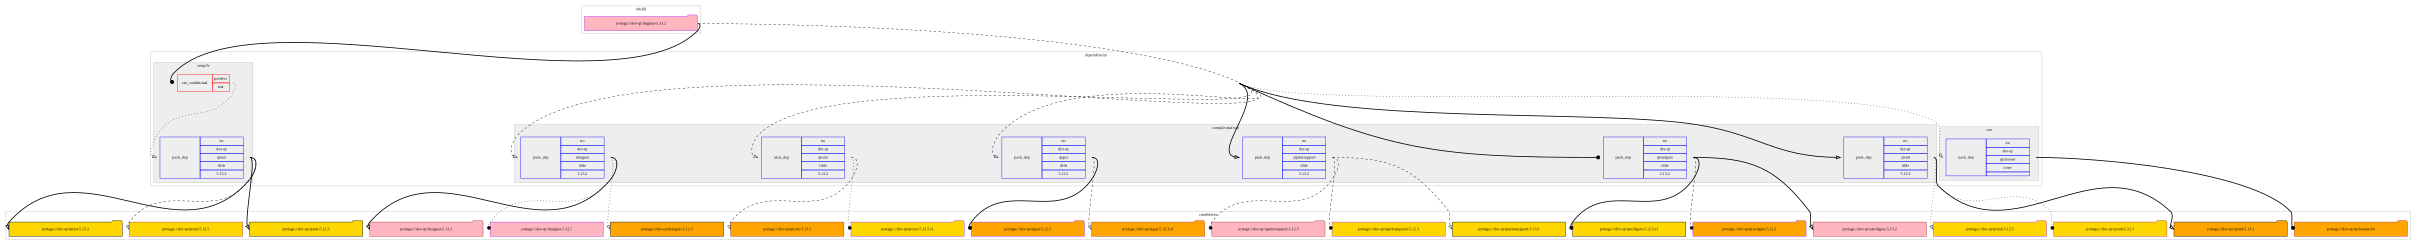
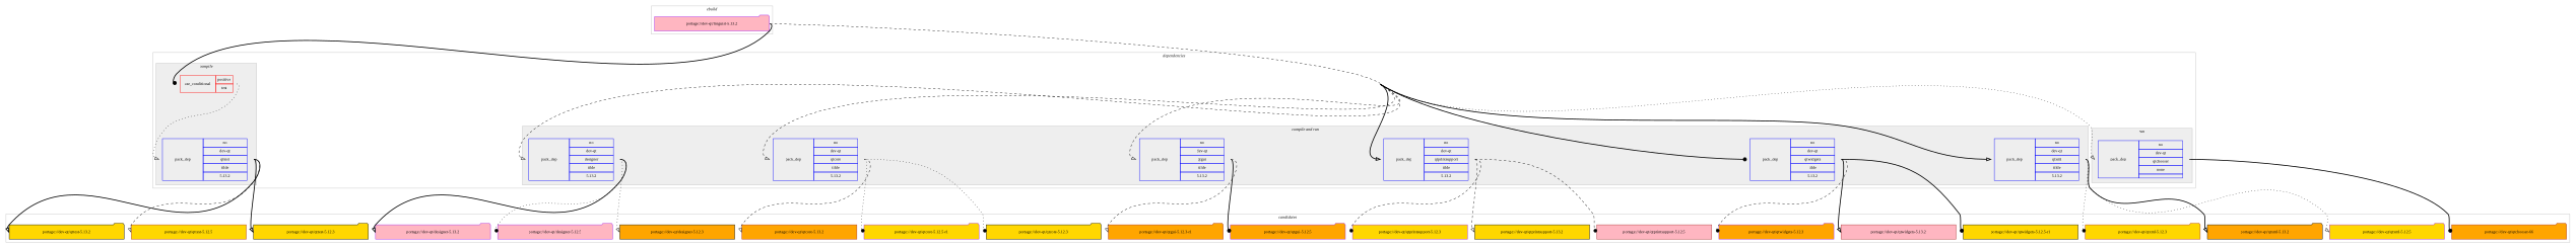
  digraph {
    compound=true
    concentrate=true
    fontname="Liberation Serif"
    fontsize=10
    newrank=true
    rankdir=TB
    ranksep=1.5
    node [color=blue fillcolor=gold fontname="Liberation Serif" fontsize=10 shape=folder style=filled]
    edge [arrowhead=onormal fontname="Liberation Serif" headport=w style=bold tailport=e weight=100]
    n1 [color=purple fillcolor=lightpink label="portage://dev-qt/linguist-5.13.2" width=4]
    n2 [label=<<TABLE BORDER="0" CELLBORDER="1" CELLSPACING="0" CELLPADDING="4" WIDTH="220"><TR><TD ROWSPAN="6" CELLPADDING="30">pack_dep</TD></TR><TR><TD WIDTH="110">no</TD></TR><TR><TD>dev-qt</TD></TR><TR><TD>qttest</TD></TR><TR><TD>tilde</TD></TR><TR><TD>5.13.2</TD></TR></TABLE>> shape=none fillcolor="" style=""]
    n3 [color=red label=<<TABLE BORDER="0" CELLBORDER="1" CELLSPACING="0" CELLPADDING="4"><TR><TD ROWSPAN="3" CELLPADDING="10">use_conditional</TD></TR><TR><TD>positive</TD></TR><TR><TD>test</TD></TR></TABLE>> shape=none fillcolor="" style=""]
    n4 [label=<<TABLE BORDER="0" CELLBORDER="1" CELLSPACING="0" CELLPADDING="4" WIDTH="220"><TR><TD ROWSPAN="6" CELLPADDING="30">pack_dep</TD></TR><TR><TD WIDTH="110">no</TD></TR><TR><TD>dev-qt</TD></TR><TR><TD>designer</TD></TR><TR><TD>tilde</TD></TR><TR><TD>5.13.2</TD></TR></TABLE>> shape=none fillcolor="" style=""]
    n5 [label=<<TABLE BORDER="0" CELLBORDER="1" CELLSPACING="0" CELLPADDING="4" WIDTH="220"><TR><TD ROWSPAN="6" CELLPADDING="30">pack_dep</TD></TR><TR><TD WIDTH="110">no</TD></TR><TR><TD>dev-qt</TD></TR><TR><TD>qtcore</TD></TR><TR><TD>tilde</TD></TR><TR><TD>5.13.2</TD></TR></TABLE>> shape=none fillcolor="" style=""]
    n6 [label=<<TABLE BORDER="0" CELLBORDER="1" CELLSPACING="0" CELLPADDING="4" WIDTH="220"><TR><TD ROWSPAN="6" CELLPADDING="30">pack_dep</TD></TR><TR><TD WIDTH="110">no</TD></TR><TR><TD>dev-qt</TD></TR><TR><TD>qtgui</TD></TR><TR><TD>tilde</TD></TR><TR><TD>5.13.2</TD></TR></TABLE>> shape=none fillcolor="" style=""]
    n7 [label=<<TABLE BORDER="0" CELLBORDER="1" CELLSPACING="0" CELLPADDING="4" WIDTH="220"><TR><TD ROWSPAN="6" CELLPADDING="30">pack_dep</TD></TR><TR><TD WIDTH="110">no</TD></TR><TR><TD>dev-qt</TD></TR><TR><TD>qtprintsupport</TD></TR><TR><TD>tilde</TD></TR><TR><TD>5.13.2</TD></TR></TABLE>> shape=none fillcolor="" style=""]
    n8 [label=<<TABLE BORDER="0" CELLBORDER="1" CELLSPACING="0" CELLPADDING="4" WIDTH="220"><TR><TD ROWSPAN="6" CELLPADDING="30">pack_dep</TD></TR><TR><TD WIDTH="110">no</TD></TR><TR><TD>dev-qt</TD></TR><TR><TD>qtwidgets</TD></TR><TR><TD>tilde</TD></TR><TR><TD>5.13.2</TD></TR></TABLE>> shape=none fillcolor="" style=""]
    n9 [label=<<TABLE BORDER="0" CELLBORDER="1" CELLSPACING="0" CELLPADDING="4" WIDTH="220"><TR><TD ROWSPAN="6" CELLPADDING="30">pack_dep</TD></TR><TR><TD WIDTH="110">no</TD></TR><TR><TD>dev-qt</TD></TR><TR><TD>qtxml</TD></TR><TR><TD>tilde</TD></TR><TR><TD>5.13.2</TD></TR></TABLE>> shape=none fillcolor="" style=""]
    n10 [label=<<TABLE BORDER="0" CELLBORDER="1" CELLSPACING="0" CELLPADDING="4" WIDTH="220"><TR><TD ROWSPAN="6" CELLPADDING="30">pack_dep</TD></TR><TR><TD WIDTH="110">no</TD></TR><TR><TD>dev-qt</TD></TR><TR><TD>qtchooser</TD></TR><TR><TD>none</TD></TR><TR><TD></TD></TR></TABLE>> shape=none fillcolor="" style=""]
    n11 [color=black label="portage://dev-qt/qttest-5.12.3" width=4]
    n12 [color=brown label="portage://dev-qt/qttest-5.12.5" shape=box width=4]
    n13 [color=black label="portage://dev-qt/qttest-5.13.2" width=4]
    n14 [color=black fillcolor=orange label="portage://dev-qt/designer-5.12.3" shape=box width=4]
-   n15 [color=purple fillcolor=lightpink label="portage://dev-qt/designer-5.12.5" shape=box width=4]
-   n16 [color=brown fillcolor=lightpink label="portage://dev-qt/designer-5.13.2" width=4]
+   n15 [color=purple fillcolor=lightpink label="portage://dev-qt/designer-5.12.5" width=4]
+   n16 [color=purple fillcolor=lightpink label="portage://dev-qt/designer-5.13.2" width=4]
+   n17 [color=black label="portage://dev-qt/qtcore-5.12.3" width=4]
    n18 [color=purple label="portage://dev-qt/qtcore-5.12.5-r1" width=4]
    n19 [color=brown fillcolor=orange label="portage://dev-qt/qtcore-5.13.2" shape=box width=4]
    n20 [color=brown fillcolor=orange label="portage://dev-qt/qtgui-5.12.3-r1" width=4]
    n21 [color=purple fillcolor=orange label="portage://dev-qt/qtgui-5.12.5" width=4]
    n22 [color=purple label="portage://dev-qt/qtprintsupport-5.12.3" shape=box width=4]
-   n23 [color=brown fillcolor=lightpink label="portage://dev-qt/qtprintsupport-5.12.5" width=4]
+   n23 [color=brown fillcolor=lightpink label="portage://dev-qt/qtprintsupport-5.12.5" shape=box width=4]
    n24 [color=black label="portage://dev-qt/qtprintsupport-5.13.2" shape=box width=4]
    n25 [color=purple fillcolor=orange label="portage://dev-qt/qtwidgets-5.12.3" width=4]
    n26 [color=black label="portage://dev-qt/qtwidgets-5.12.5-r1" shape=box width=4]
    n27 [color=brown fillcolor=lightpink label="portage://dev-qt/qtwidgets-5.13.2" shape=box width=4]
    n28 [color=brown label="portage://dev-qt/qtxml-5.12.3" width=4]
    n29 [color=purple label="portage://dev-qt/qtxml-5.12.5" width=4]
    n30 [color=black fillcolor=orange label="portage://dev-qt/qtxml-5.13.2" width=4]
    n31 [color=brown fillcolor=orange label="portage://dev-qt/qtchooser-66" width=4]
    subgraph cluster_1 {
      color=gray
      label=<<i>dependencies</i>>
      subgraph cluster_2 {
        color=gray
        fillcolor="#eeeeee"
        label=<<i>compile</i>>
        style=filled
        subgraph sub_3 {
          color=gray
          fillcolor="#eeeeee"
          label=<<i>compile</i>>
          style=filled
          n3
          subgraph sub_4 {
            color=gray
            fillcolor="#eeeeee"
            label=<<i>compile</i>>
            style=filled
            n2
          }
        }
      }
      subgraph cluster_5 {
        color=gray
        fillcolor="#eeeeee"
        label=<<i>compile and run</i>>
        style=filled
        subgraph sub_6 {
          color=gray
          fillcolor="#eeeeee"
          label=<<i>compile and run</i>>
          style=filled
          n4
        }
        subgraph sub_7 {
          color=gray
          fillcolor="#eeeeee"
          label=<<i>compile and run</i>>
          style=filled
          n5
        }
        subgraph sub_8 {
          color=gray
          fillcolor="#eeeeee"
          label=<<i>compile and run</i>>
          style=filled
          n6
        }
        subgraph sub_9 {
          color=gray
          fillcolor="#eeeeee"
          label=<<i>compile and run</i>>
          style=filled
          n7
        }
        subgraph sub_10 {
          color=gray
          fillcolor="#eeeeee"
          label=<<i>compile and run</i>>
          style=filled
          n8
        }
        subgraph sub_11 {
          color=gray
          fillcolor="#eeeeee"
          label=<<i>compile and run</i>>
          style=filled
          n9
        }
      }
      subgraph cluster_12 {
        color=gray
        fillcolor="#eeeeee"
        label=<<i>run</i>>
        style=filled
        subgraph sub_13 {
          color=gray
          fillcolor="#eeeeee"
          label=<<i>run</i>>
          style=filled
          n10
        }
      }
    }
    subgraph cluster_14 {
      color=gray
      label=<<i>ebuild</i>>
      rank=same
      n1
    }
    subgraph cluster_15 {
      color=gray
      label=<<i>candidates</i>>
      rank=same
      subgraph sub_16 {
        color=black
        label=<<i>candidates</i>>
        nodesep=1
        rank=same
        n11
        n12
        n13
      }
      subgraph sub_17 {
        color=black
        label=<<i>candidates</i>>
        nodesep=1
        rank=same
        n14
        n15
        n16
      }
      subgraph sub_18 {
        color=black
        label=<<i>candidates</i>>
        nodesep=1
        rank=same
+       n17
        n18
        n19
      }
      subgraph sub_19 {
        color=black
        label=<<i>candidates</i>>
        nodesep=1
        rank=same
        n20
        n21
      }
      subgraph sub_20 {
        color=black
        label=<<i>candidates</i>>
        nodesep=1
        rank=same
        n22
        n23
        n24
      }
      subgraph sub_21 {
        color=black
        label=<<i>candidates</i>>
        nodesep=1
        rank=same
        n25
        n26
        n27
      }
      subgraph sub_22 {
        color=black
        label=<<i>candidates</i>>
        nodesep=1
        rank=same
        n28
        n29
        n30
      }
      subgraph sub_23 {
        color=black
        label=<<i>candidates</i>>
        nodesep=1
        rank=same
        n31
      }
    }
    n1 -> n3 [arrowhead=dot weight=20]
    n1 -> n4 [style=dashed weight=20]
    n1 -> n5 [style=dashed weight=20]
    n1 -> n6 [style=dashed weight=20]
    n1 -> n7 [weight=20]
    n1 -> n8 [arrowhead=dot weight=20]
    n1 -> n9 [weight=20]
    n1 -> n10 [style=dotted weight=20]
    n2 -> n11
    n2 -> n12 [style=dashed]
    n2 -> n13
    n3 -> n2 [style=dotted weight=20]
    n4 -> n14 [style=dotted]
    n4 -> n15 [arrowhead=dot style=dotted]
    n4 -> n16
+   n5 -> n17 [arrowhead=dot style=dotted]
    n5 -> n18 [arrowhead=dot style=dotted]
    n5 -> n19 [style=dashed]
    n6 -> n20 [style=dashed]
    n6 -> n21 [arrowhead=dot]
    n7 -> n22 [arrowhead=dot style=dashed]
    n7 -> n23 [arrowhead=dot style=dashed]
    n7 -> n24 [style=dashed]
    n8 -> n25 [arrowhead=dot style=dashed]
    n8 -> n26 [arrowhead=dot]
    n8 -> n27
    n9 -> n28 [arrowhead=dot style=dotted]
    n9 -> n29 [style=dotted]
    n9 -> n30
    n10 -> n31 [arrowhead=dot]
  }
